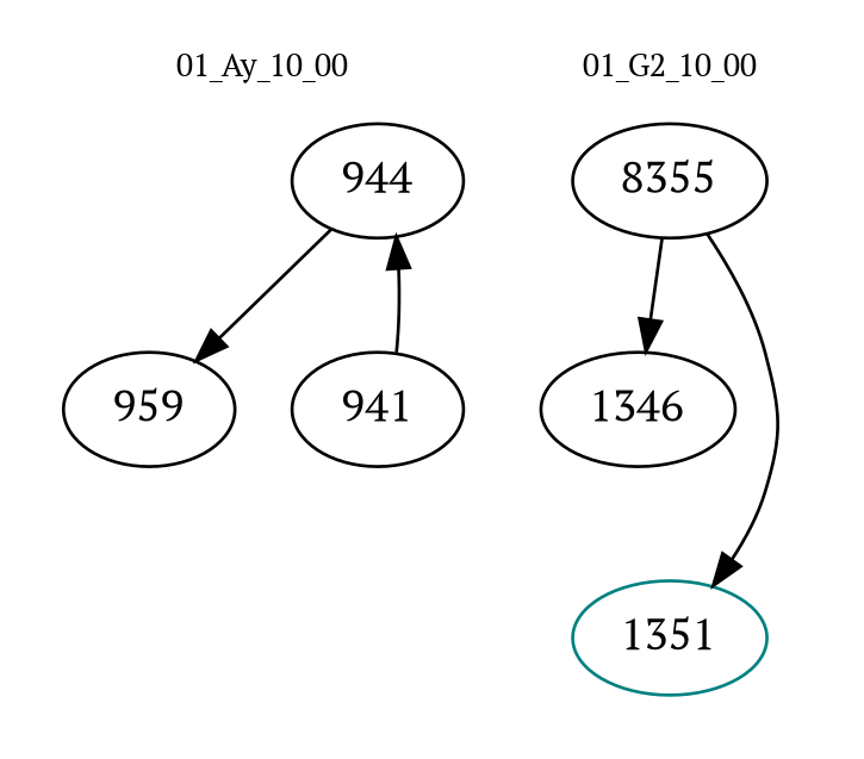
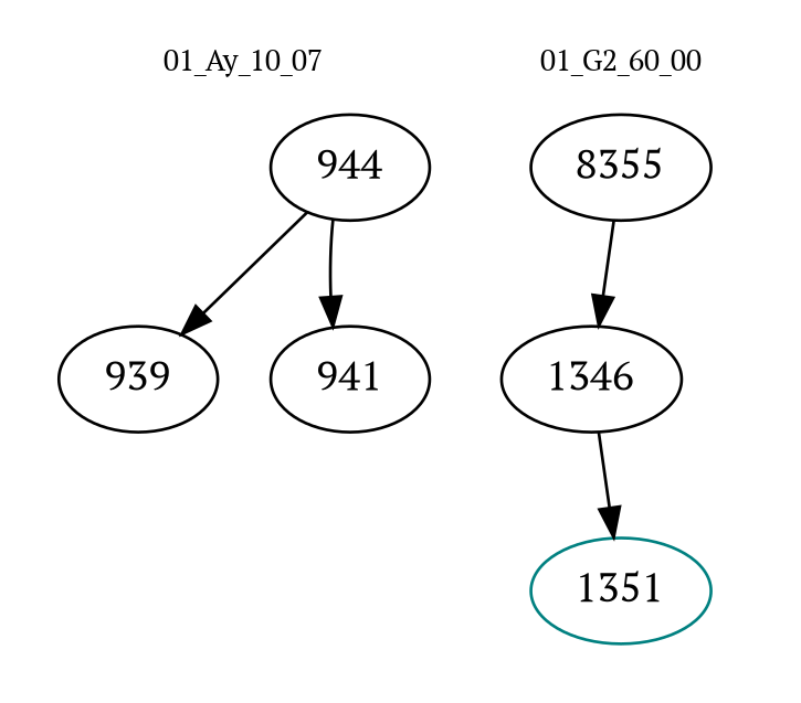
  digraph {
    fontname="PT Serif"
    node [color=black fontname="PT Serif"]
    edge [color=black fontname="PT Serif"]
    n1 [label=944]
-   n2 [label=959]
+   n2 [label=939]
    n3 [label=941]
    n4 [label=8355]
    n5 [label=1346]
    n6 [color=teal label=1351]
    subgraph cluster_1 {
      color=white
      fontsize=10
-     label="01_Ay_10_00"
+     label="01_Ay_10_07"
      n1
      n2
      n3
    }
    subgraph cluster_2 {
      color=white
      fontsize=10
-     label="01_G2_10_00"
+     label="01_G2_60_00"
      n4
      n5
      n6
    }
    n1 -> n2
-   n3 -> n1
+   n1 -> n3
    n4 -> n5
-   n4 -> n6
+   n5 -> n6
  }
